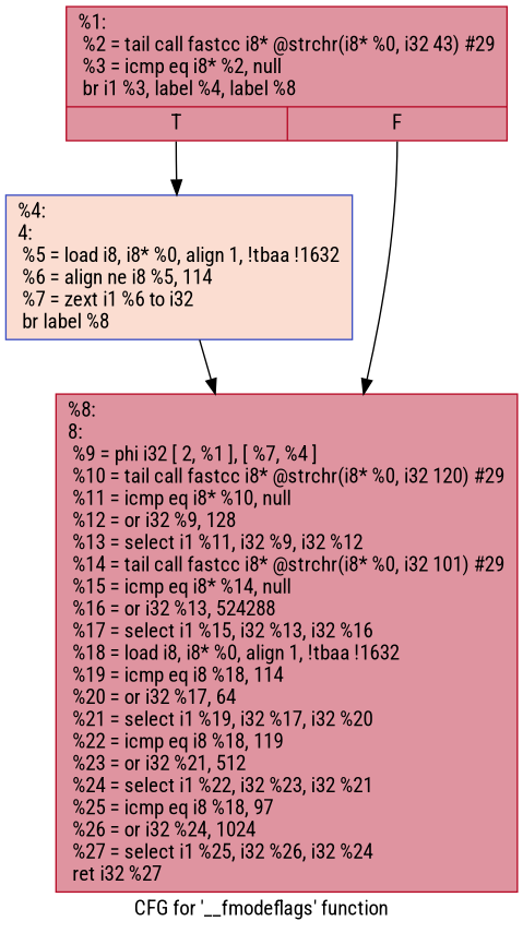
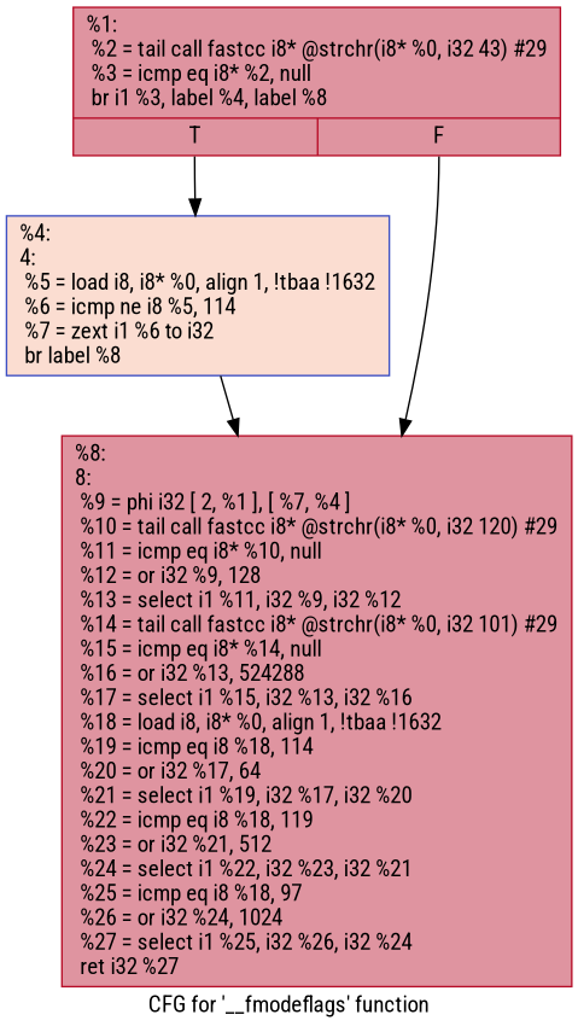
  digraph {
    label="CFG for '__fmodeflags' function"
    fontname="Roboto Condensed"
    node [color="#b70d28ff" fillcolor="#b70d2870" shape=record style=filled fontname="Roboto Condensed"]
    edge [fontname="Roboto Condensed"]
    n1 [label="{%1:\l  %2 = tail call fastcc i8* @strchr(i8* %0, i32 43) #29\l  %3 = icmp eq i8* %2, null\l  br i1 %3, label %4, label %8\l|{<s0>T|<s1>F}}"]
-   n2 [color="#3d50c3ff" fillcolor="#f7b39670" label="{%4:\l4:                                                \l  %5 = load i8, i8* %0, align 1, !tbaa !1632\l  %6 = align ne i8 %5, 114\l  %7 = zext i1 %6 to i32\l  br label %8\l}"]
+   n2 [color="#3d50c3ff" fillcolor="#f7b39670" label="{%4:\l4:                                                \l  %5 = load i8, i8* %0, align 1, !tbaa !1632\l  %6 = icmp ne i8 %5, 114\l  %7 = zext i1 %6 to i32\l  br label %8\l}"]
    n3 [label="{%8:\l8:                                                \l  %9 = phi i32 [ 2, %1 ], [ %7, %4 ]\l  %10 = tail call fastcc i8* @strchr(i8* %0, i32 120) #29\l  %11 = icmp eq i8* %10, null\l  %12 = or i32 %9, 128\l  %13 = select i1 %11, i32 %9, i32 %12\l  %14 = tail call fastcc i8* @strchr(i8* %0, i32 101) #29\l  %15 = icmp eq i8* %14, null\l  %16 = or i32 %13, 524288\l  %17 = select i1 %15, i32 %13, i32 %16\l  %18 = load i8, i8* %0, align 1, !tbaa !1632\l  %19 = icmp eq i8 %18, 114\l  %20 = or i32 %17, 64\l  %21 = select i1 %19, i32 %17, i32 %20\l  %22 = icmp eq i8 %18, 119\l  %23 = or i32 %21, 512\l  %24 = select i1 %22, i32 %23, i32 %21\l  %25 = icmp eq i8 %18, 97\l  %26 = or i32 %24, 1024\l  %27 = select i1 %25, i32 %26, i32 %24\l  ret i32 %27\l}"]
    n1 -> n2 [tailport=s0]
    n1 -> n3 [tailport=s1]
    n2 -> n3
  }
